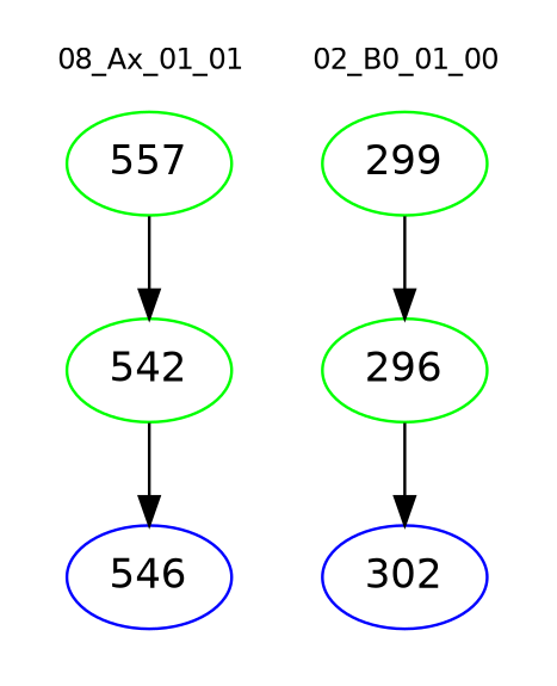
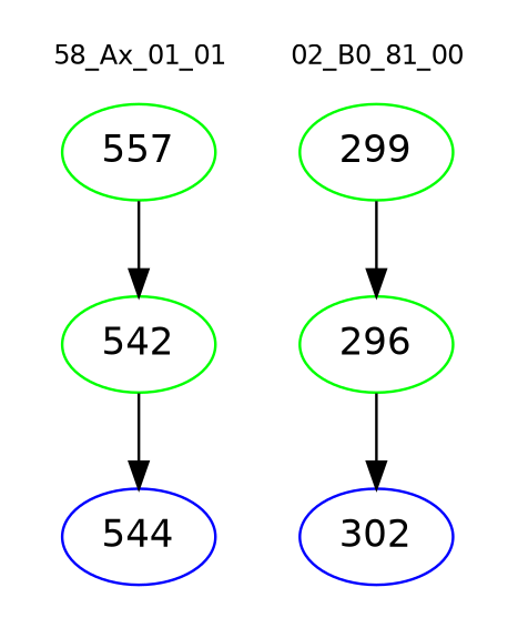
  digraph {
    fontname="DejaVu Sans"
    node [color=green fontname="DejaVu Sans"]
    edge [color=black fontname="DejaVu Sans"]
    n1 [label=557]
    n2 [label=542]
-   n3 [color=blue label=546]
+   n3 [color=blue label=544]
    n4 [label=299]
    n5 [label=296]
    n6 [color=blue label=302]
    subgraph cluster_1 {
      color=white
      fontsize=10
-     label="08_Ax_01_01"
+     label="58_Ax_01_01"
      n1
      n2
      n3
    }
    subgraph cluster_2 {
      color=white
      fontsize=10
-     label="02_B0_01_00"
+     label="02_B0_81_00"
      n4
      n5
      n6
    }
    n1 -> n2
    n2 -> n3
    n4 -> n5
    n5 -> n6
  }
